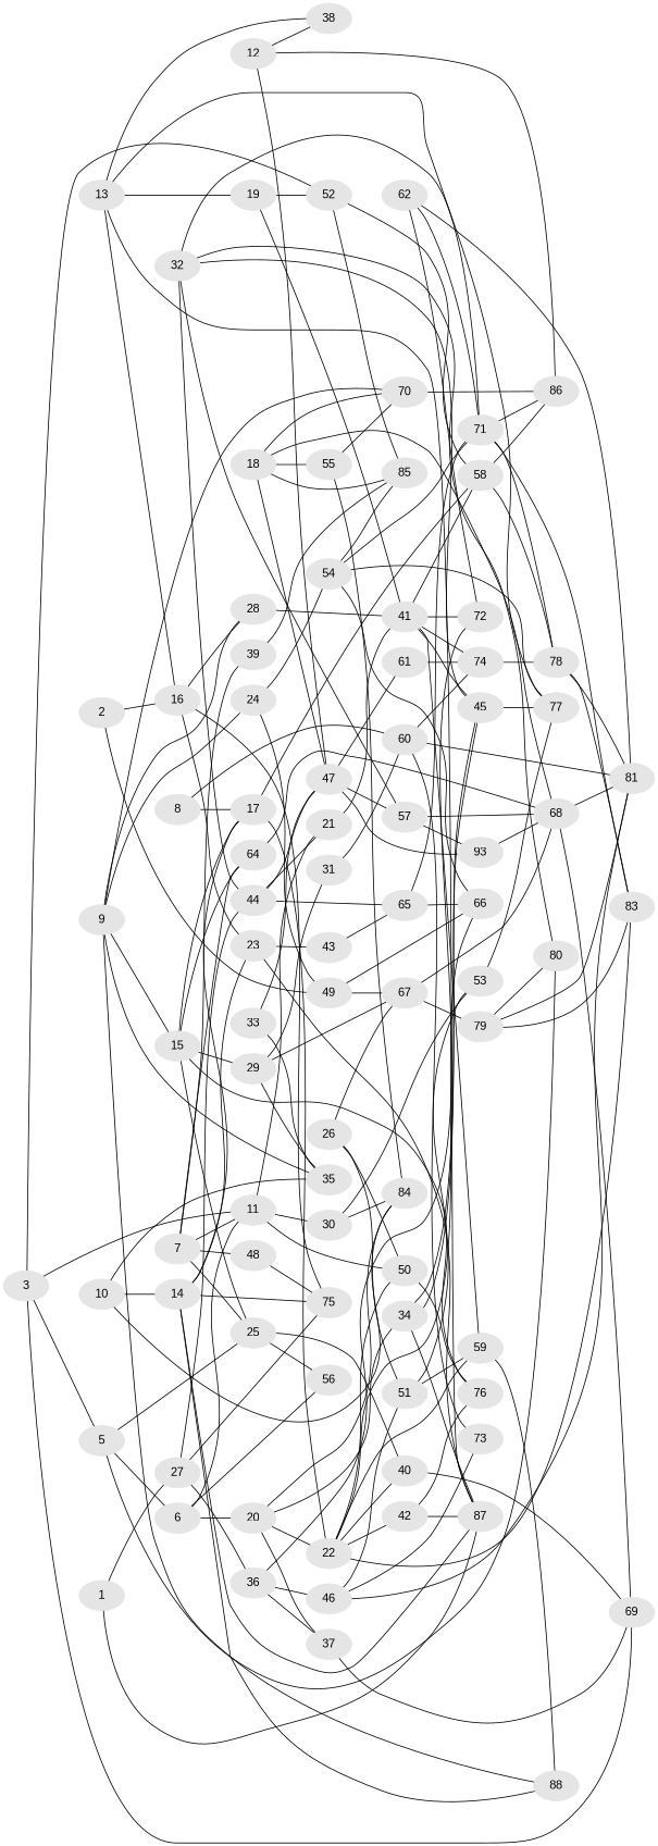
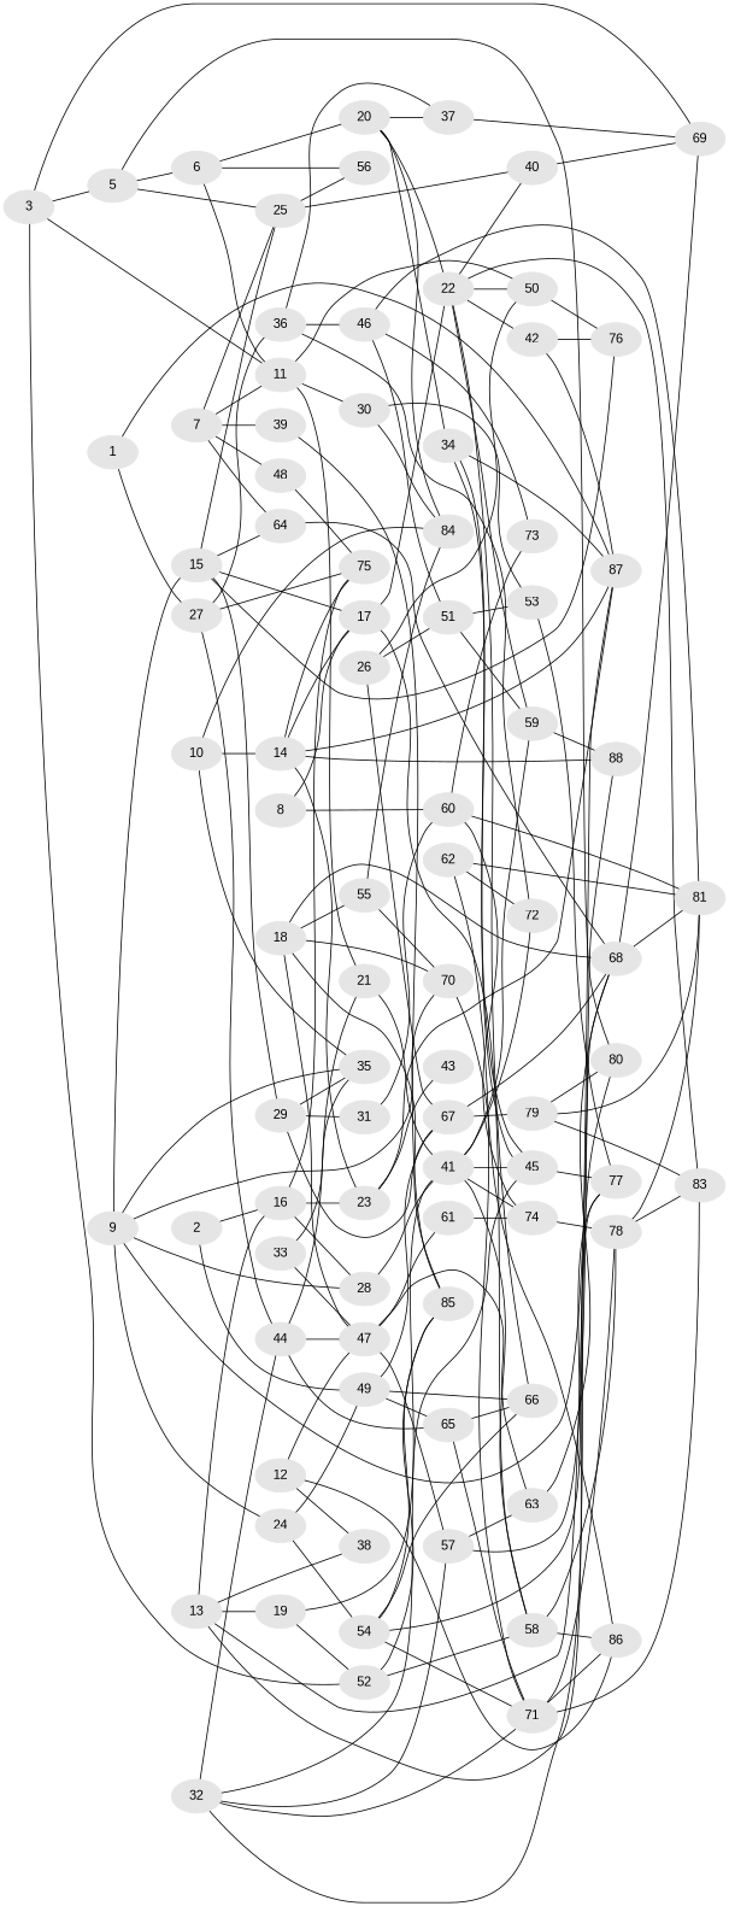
  graph {
    fontname="Liberation Sans"
    rankdir=LR
    node [color=gray90 fontname="Liberation Sans" style=filled]
    edge [fontname="Liberation Sans"]
    1
    27
    87
    75
    36
    44
    2
    16
    49
    28
    23
    66
    67
    3
    5
    11
    52
    69
    6
    25
    80
    21
    30
    50
    58
    85
    45
    77
    20
    56
    40
    84
    22
    34
    37
    7
    39
    48
    64
    68
    8
    17
    60
    74
    73
    81
    9
    15
    24
    35
    70
    88
    29
    76
    54
    41
    86
    10
    14
    53
    12
    38
    47
    57
    61
-   63 [label=93]
+   63
    13
    19
    43
    31
    42
    59
    83
    78
    18
    55
    72
    65
    71
    26
    51
    79
    46
    32
    33
    62
    1 -- 27
    1 -- 87
    27 -- 75
    27 -- 36
    27 -- 44
    36 -- 37
    36 -- 72
    36 -- 46
    44 -- 21
    44 -- 47
    44 -- 65
    2 -- 16
    2 -- 49
    16 -- 75
    16 -- 28
    16 -- 23
    49 -- 66
    49 -- 67
    28 -- 41
    23 -- 87
    23 -- 43
    67 -- 68
    67 -- 79
    3 -- 5
    3 -- 11
    3 -- 52
    3 -- 69
    5 -- 6
    5 -- 25
    5 -- 80
    11 -- 21
    11 -- 30
    11 -- 50
    52 -- 58
    52 -- 85
    6 -- 11
    6 -- 20
    6 -- 56
    25 -- 56
    25 -- 40
    21 -- 41
    30 -- 84
    30 -- 53
    50 -- 76
    58 -- 86
    58 -- 78
    45 -- 77
    20 -- 84
    20 -- 22
    20 -- 34
    20 -- 37
    40 -- 69
    22 -- 66
    22 -- 50
    22 -- 40
    22 -- 42
    22 -- 59
    22 -- 83
    34 -- 87
    34 -- 45
    34 -- 45
    37 -- 69
    7 -- 11
    7 -- 25
    7 -- 39
    7 -- 48
    7 -- 64
    39 -- 85
    48 -- 75
    64 -- 68
    68 -- 69
    68 -- 81
    8 -- 17
    8 -- 60
    17 -- 58
    17 -- 22
    60 -- 74
    60 -- 73
    60 -- 81
    74 -- 78
    9 -- 28
    9 -- 15
    9 -- 24
    9 -- 35
    9 -- 70
    9 -- 88
    15 -- 25
    15 -- 64
    15 -- 17
    15 -- 29
    15 -- 76
    24 -- 49
    24 -- 54
    70 -- 86
    29 -- 67
    29 -- 35
    29 -- 31
    54 -- 66
    54 -- 85
    54 -- 77
    54 -- 71
    41 -- 58
    41 -- 45
    41 -- 74
    41 -- 59
    41 -- 72
    10 -- 84
    10 -- 35
    10 -- 14
    14 -- 87
    14 -- 75
    14 -- 23
    14 -- 17
    14 -- 88
    53 -- 77
    12 -- 86
    12 -- 38
    12 -- 47
    47 -- 57
    47 -- 61
    47 -- 63
    57 -- 68
    57 -- 63
    61 -- 74
    63 -- 68
    13 -- 87
    13 -- 16
    13 -- 77
    13 -- 38
    13 -- 19
    19 -- 52
    19 -- 41
-   43 -- 65
+   49 -- 65
    31 -- 60
    42 -- 87
    42 -- 76
    59 -- 88
    78 -- 81
    78 -- 83
    18 -- 85
    18 -- 68
    18 -- 70
    18 -- 47
    18 -- 55
    55 -- 84
    55 -- 70
    65 -- 66
    65 -- 71
    71 -- 86
    71 -- 83
    71 -- 78
    26 -- 67
    26 -- 50
    26 -- 51
    51 -- 53
    51 -- 59
    79 -- 80
    79 -- 81
    79 -- 83
    46 -- 73
    46 -- 81
    46 -- 51
    32 -- 44
    32 -- 80
    32 -- 45
    32 -- 57
    32 -- 71
    33 -- 35
    33 -- 47
    62 -- 81
    62 -- 72
    62 -- 71
  }
